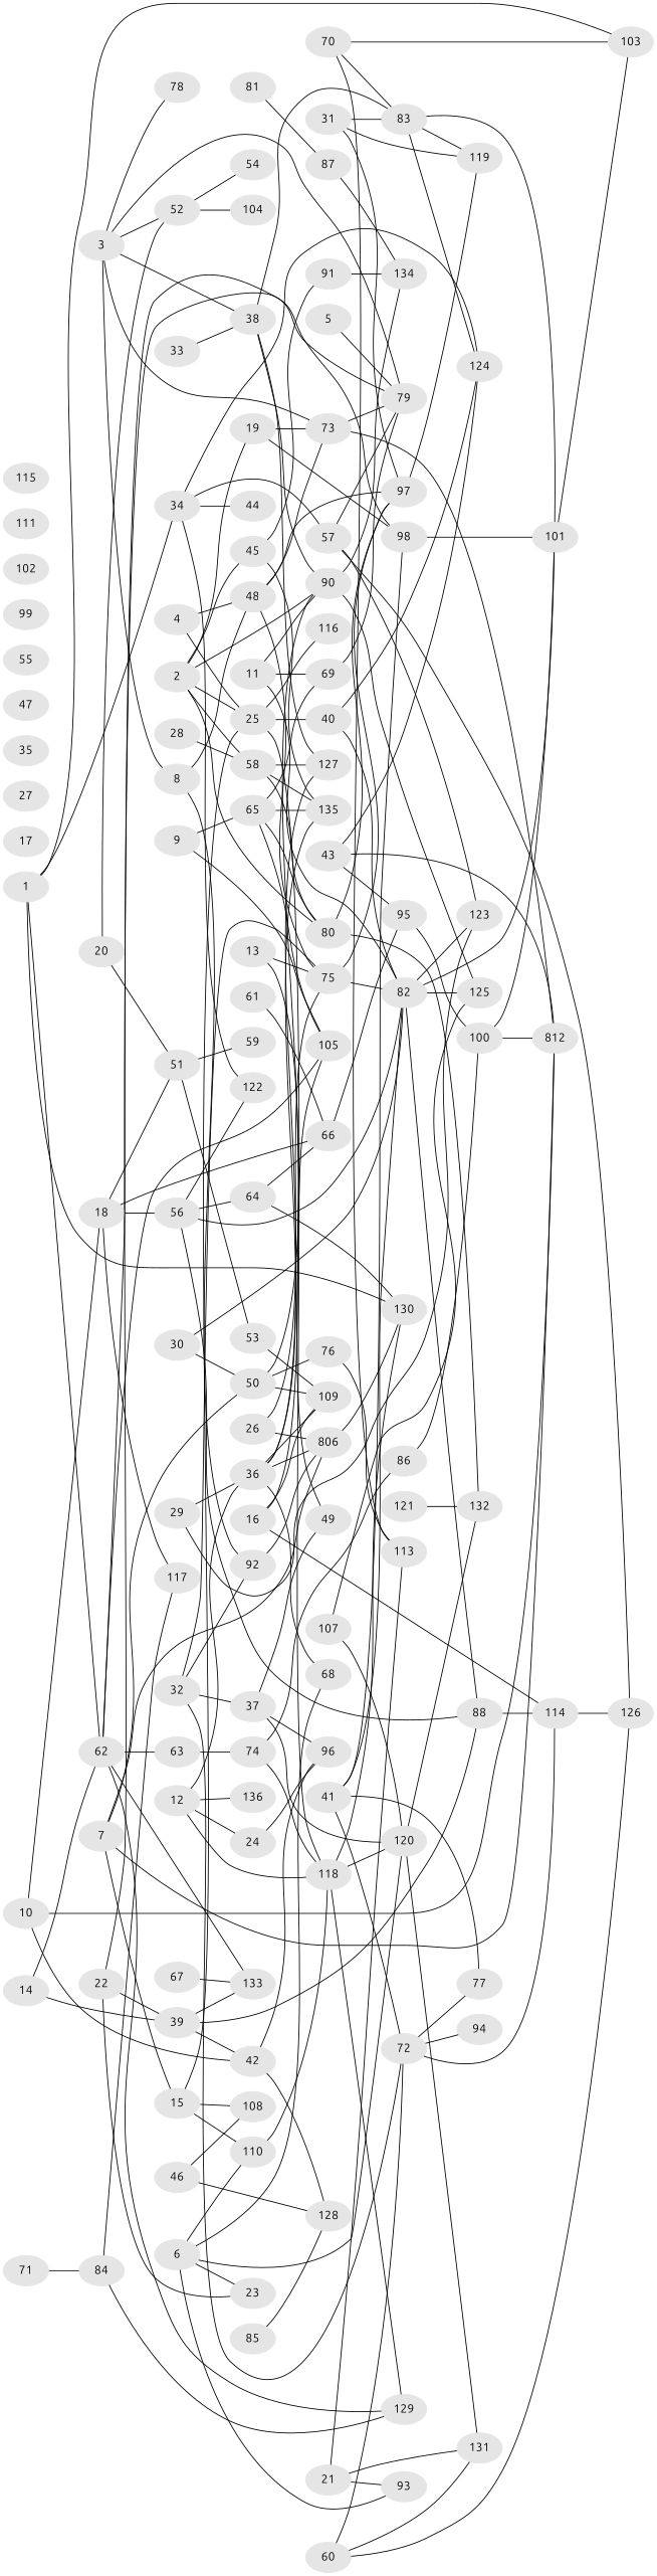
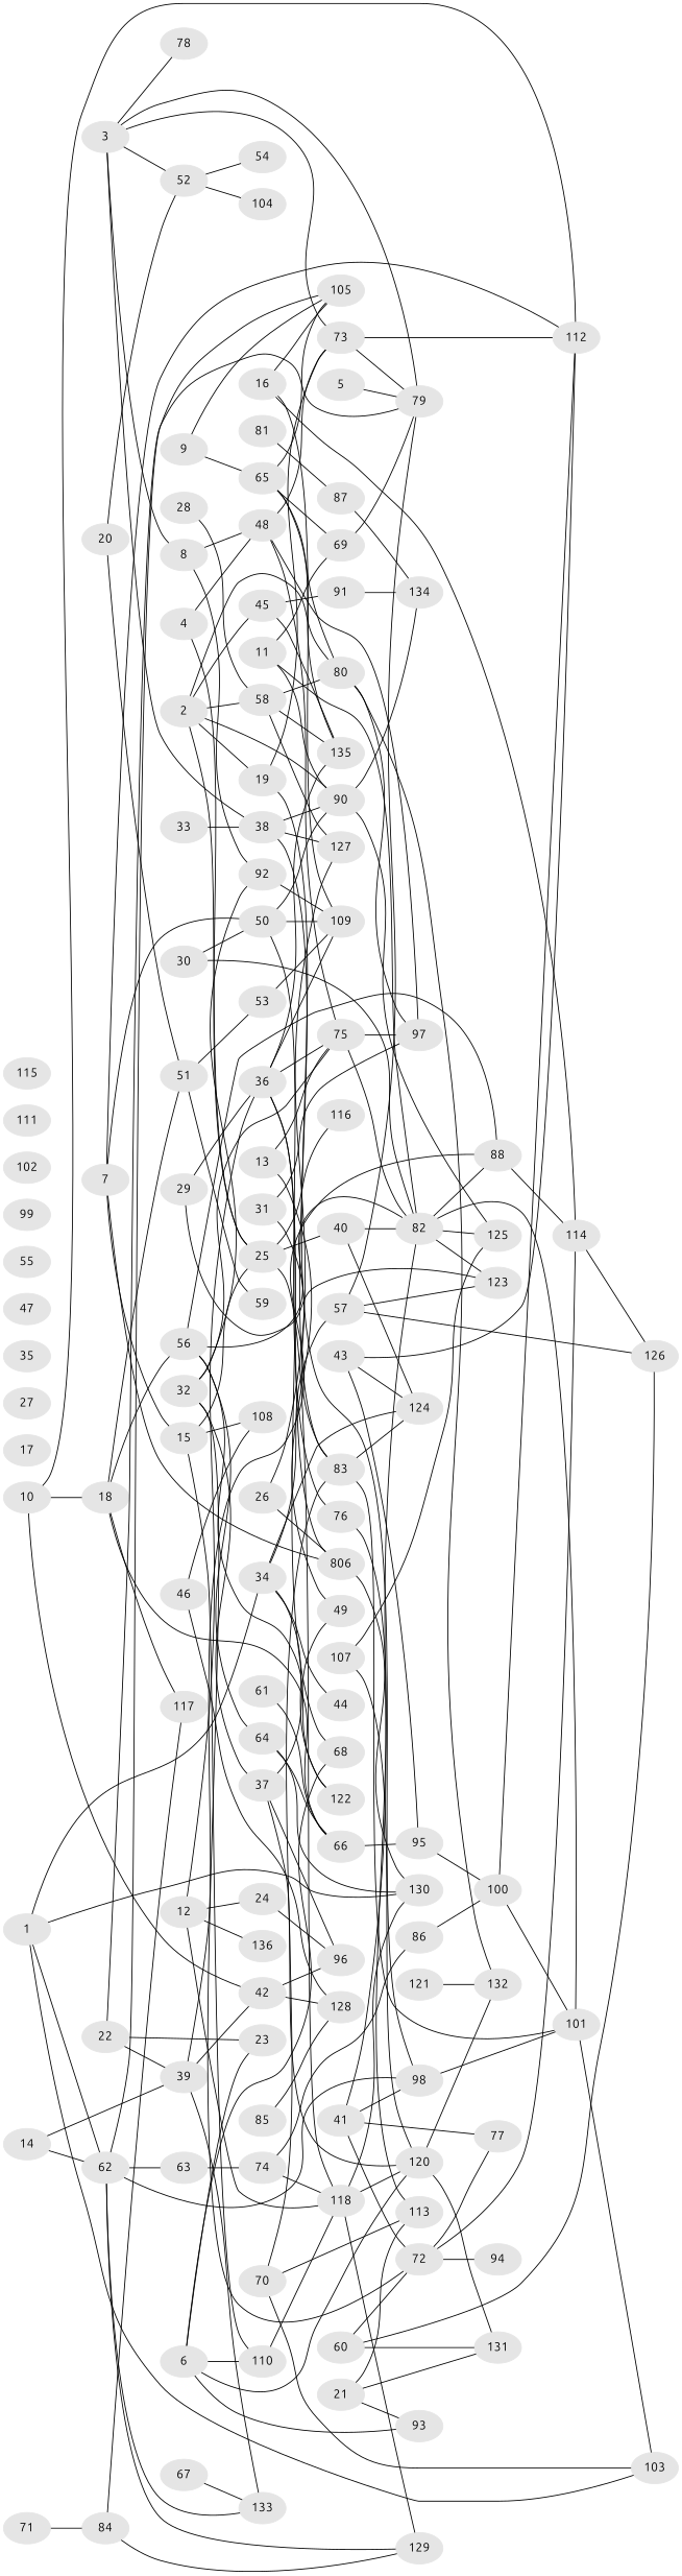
  graph {
    fontname=Ubuntu
    rankdir=LR
    node [color=gray90 fontname=Ubuntu style=filled]
    edge [fontname=Ubuntu]
    1
    34
    62
    103
    130
    44
    57
    122
    124
    105
    98
    133
    63
    129
    2
    19
    25
    45
    58
    80
    90
    73
    118
    40
    116
    135
    91
    127
    97
    132
    125
    134
    3
    8
    38
    52
    78
    79
    48
    92
    83
    54
    104
-   112 [label=812]
+   112
    4
    75
    5
    6
    23
    68
    93
    110
    120
    131
    7
    15
    50
    n58 [label=806]
    108
    109
    76
    9
    65
    69
    10
    18
    42
    51
    56
    66
    117
    96
    128
    11
    82
    123
    88
    101
    12
    24
    36
    136
    13
    49
    14
    39
    16
    114
    126
    17
    53
    59
    64
    95
    20
    21
    113
    22
    26
    27
    28
    29
    30
    31
-   119
    32
    37
    72
    77
    94
    33
    35
    41
    43
    100
    46
    47
    55
    60
    61
    74
    86
    67
    70
    71
    84
    81
    87
    85
    99
    102
    107
    111
    115
    121
    1 -- 34
    1 -- 62
    1 -- 103
    1 -- 130
    34 -- 44
    34 -- 57
    34 -- 122
    34 -- 124
    62 -- 105
    62 -- 98
    62 -- 133
    62 -- 63
    62 -- 129
    57 -- 79
    57 -- 123
    57 -- 126
    98 -- 101
    63 -- 74
    2 -- 19
    2 -- 25
    2 -- 45
    2 -- 58
    2 -- 80
    2 -- 90
    19 -- 98
    19 -- 73
    25 -- 118
    25 -- 40
    25 -- 116
    45 -- 135
    45 -- 91
    58 -- 80
    58 -- 135
    58 -- 127
    80 -- 97
    80 -- 132
    90 -- 125
    90 -- 134
    73 -- 79
    73 -- 112
    118 -- 130
    118 -- 129
    118 -- 120
    40 -- 124
    40 -- 82
    91 -- 134
-   97 -- 119
    3 -- 73
    3 -- 8
    3 -- 38
    3 -- 52
    3 -- 78
    3 -- 79
    8 -- 48
    8 -- 92
    38 -- 90
    38 -- 127
    38 -- 83
    52 -- 54
    52 -- 104
    48 -- 73
    48 -- 97
    48 -- 75
-   92 -- n58
+   92 -- 109
    83 -- 124
    83 -- 101
-   83 -- 119
    4 -- 25
    4 -- 48
    75 -- 97
    75 -- 82
    5 -- 79
    6 -- 23
    6 -- 68
    6 -- 93
    6 -- 110
    6 -- 120
    110 -- 118
    120 -- 132
    120 -- 131
    7 -- 112
    7 -- 15
    7 -- 50
    7 -- n58
    15 -- 25
    15 -- 110
    15 -- 108
    50 -- 90
    50 -- 109
    50 -- 76
    n58 -- 130
    76 -- 113
    9 -- 105
    9 -- 65
    65 -- 105
    65 -- 80
    65 -- 135
    65 -- 69
    69 -- 79
    10 -- 112
    10 -- 18
    10 -- 42
    18 -- 51
    18 -- 56
    18 -- 66
    18 -- 117
    42 -- 96
    42 -- 128
    51 -- 53
    51 -- 59
    56 -- 122
    56 -- 82
    56 -- 88
    56 -- 64
    66 -- 95
    11 -- 90
    11 -- 69
    11 -- 82
    82 -- 125
    82 -- 123
    82 -- 88
    82 -- 101
    88 -- 114
    101 -- 103
    12 -- 118
    12 -- 24
    12 -- 36
    12 -- 136
    24 -- 96
    36 -- 135
    36 -- 75
    36 -- 68
    36 -- n58
    36 -- 109
    13 -- 75
    13 -- 49
    14 -- 62
    14 -- 39
    39 -- 133
    39 -- 42
    39 -- 88
    16 -- 105
    16 -- 109
    16 -- 114
    114 -- 126
    53 -- 109
    64 -- 130
    64 -- 66
    95 -- 100
    20 -- 52
    20 -- 51
    21 -- 93
    21 -- 131
    21 -- 113
    22 -- 79
    22 -- 23
    22 -- 39
    26 -- 127
    26 -- n58
    28 -- 58
    29 -- 123
    29 -- 36
    30 -- 50
    30 -- 82
    31 -- 97
    31 -- 83
-   31 -- 119
    32 -- 92
    32 -- 75
    32 -- 37
    32 -- 72
    37 -- 120
    37 -- 96
    37 -- 49
    72 -- 114
    72 -- 77
    72 -- 94
    33 -- 38
    41 -- 98
    41 -- 82
    41 -- 72
    41 -- 77
    43 -- 124
    43 -- 112
    43 -- 95
    100 -- 112
    100 -- 101
    46 -- 108
    46 -- 128
    60 -- 131
    60 -- 126
    60 -- 72
    61 -- 66
    74 -- 118
    74 -- 86
    86 -- 100
    67 -- 133
    70 -- 103
    70 -- 83
    70 -- 113
    71 -- 84
    84 -- 129
    84 -- 117
    81 -- 87
    87 -- 134
    85 -- 128
    107 -- 125
    107 -- 120
    121 -- 132
  }
